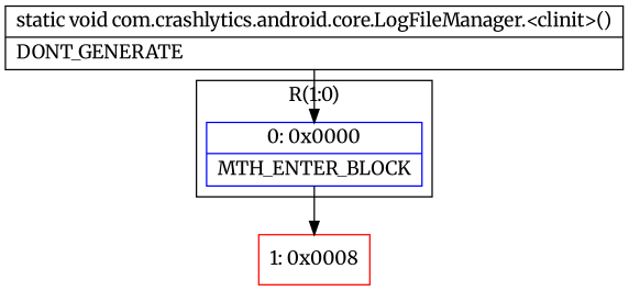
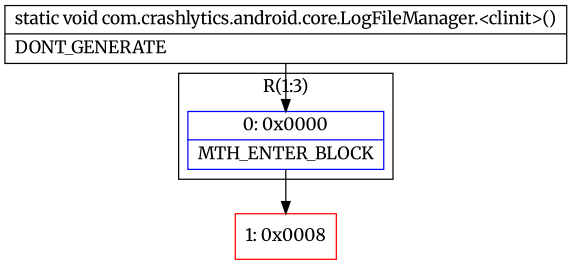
  digraph {
    fontname=Merriweather
    node [shape=record fontname=Merriweather]
    edge [fontname=Merriweather]
    n1 [color=blue label="{0\:\ 0x0000|MTH_ENTER_BLOCK\l}"]
    n2 [color=red label="{1\:\ 0x0008}"]
    n3 [label="{static void com.crashlytics.android.core.LogFileManager.\<clinit\>()  | DONT_GENERATE\l}"]
    subgraph cluster_1 {
-     label="R(1:0)"
+     label="R(1:3)"
      n1
    }
    n1 -> n2
    n3 -> n1
  }
